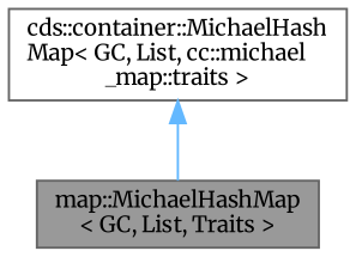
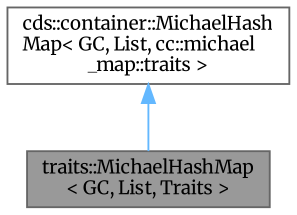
  digraph {
    fontname=Merriweather
    node [color=gray40 fontname=Merriweather fontsize=10 shape=box style=filled]
-   n1 [fillcolor=grey60 fontcolor=black height=0.2 label="map::MichaelHashMap\l\< GC, List, Traits \>" width=0.4]
+   n1 [fillcolor=grey60 fontcolor=black height=0.2 label="traits::MichaelHashMap\l\< GC, List, Traits \>" width=0.4]
    n2 [fillcolor=white height=0.2 label="cds::container::MichaelHash\lMap\< GC, List, cc::michael\l_map::traits \>" width=0.4]
    n2 -> n1 [color=steelblue1 dir=back fontname=Merriweather fontsize=10 labelfontname=Helvetica labelfontsize=10 style=solid]
  }
